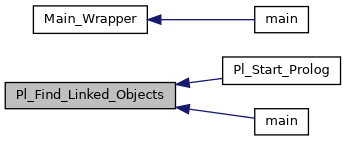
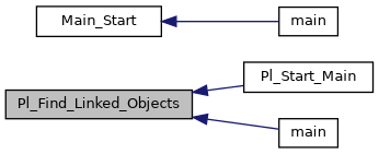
  digraph {
    rankdir=LR
    node [color=black fillcolor=white fontname=Helvetica fontsize=10 shape=record style=filled]
    edge [color=midnightblue dir=back fontname=Helvetica fontsize=10 labelfontname=Helvetica labelfontsize=10 style=solid]
    n1 [fillcolor=grey75 fontcolor=black height=0.2 label=Pl_Find_Linked_Objects width=0.4]
-   n2 [height=0.2 label=Pl_Start_Prolog width=0.4]
+   n2 [height=0.2 label=Pl_Start_Main width=0.4]
    n3 [height=0.2 label=main width=0.4]
-   n4 [height=0.2 label=Main_Wrapper width=0.4]
+   n4 [height=0.2 label=Main_Start width=0.4]
    n5 [height=0.2 label=main width=0.4]
    n1 -> n2
    n1 -> n3
    n4 -> n5
  }
